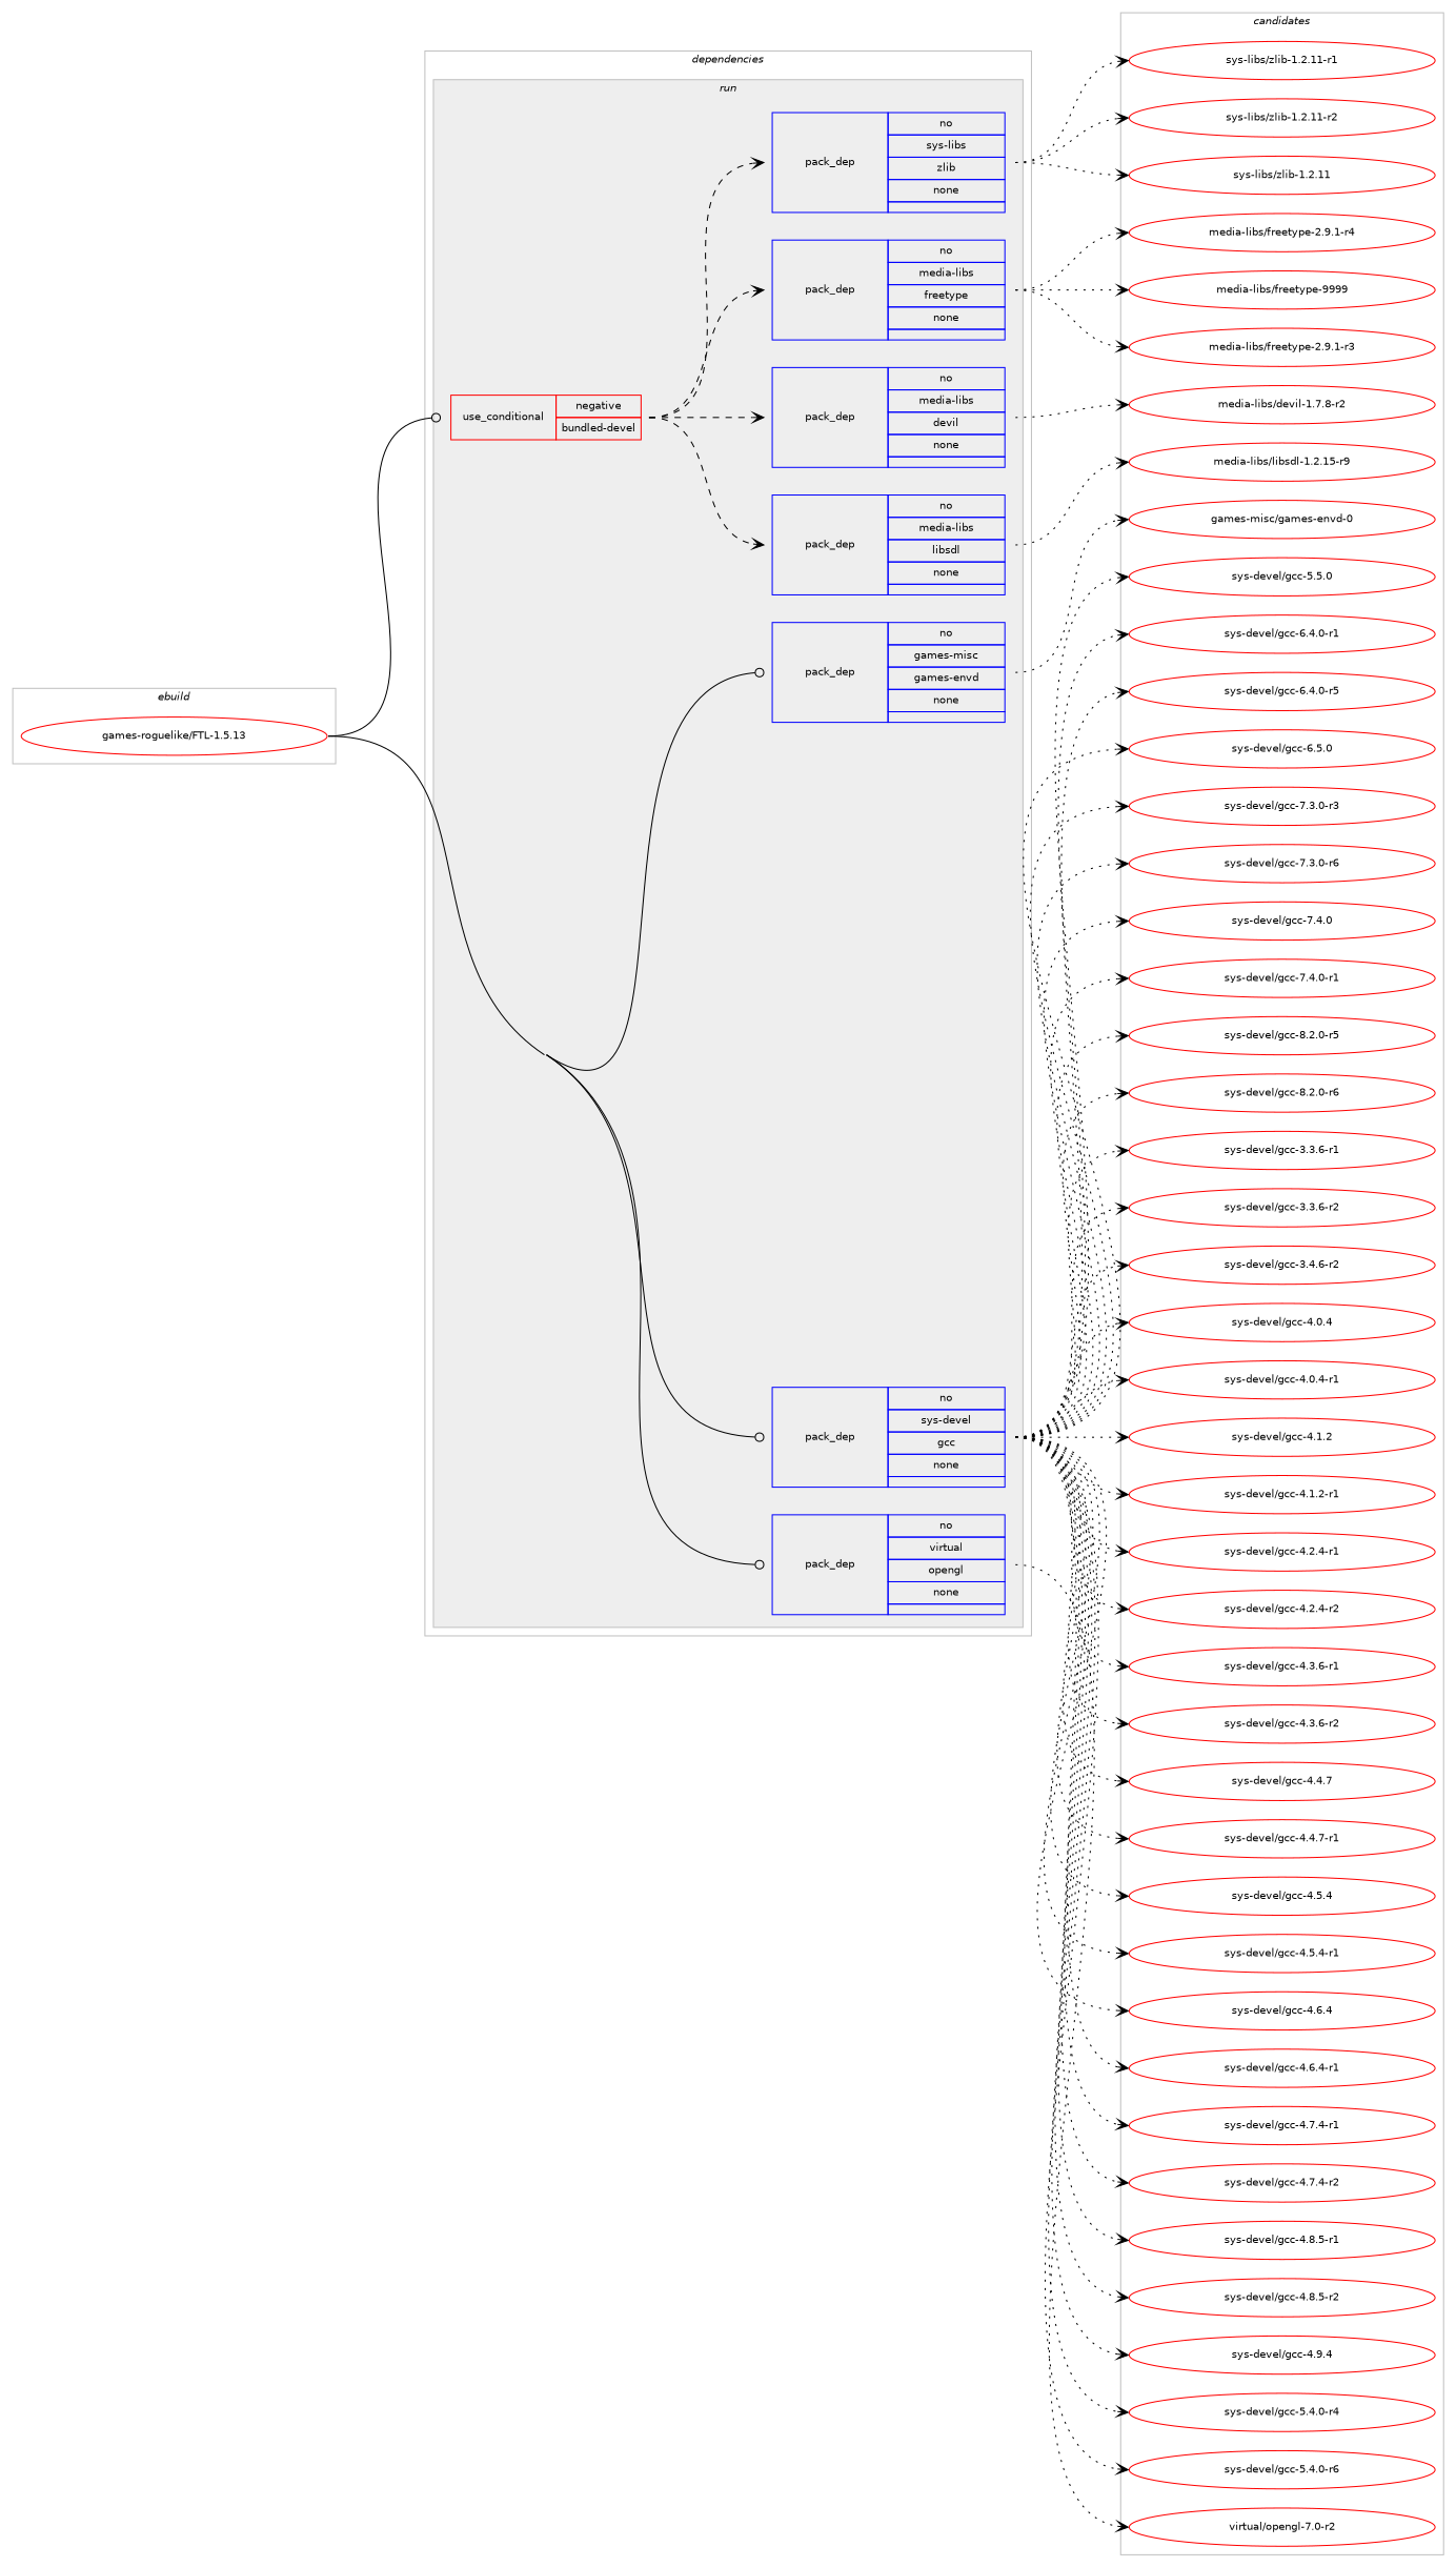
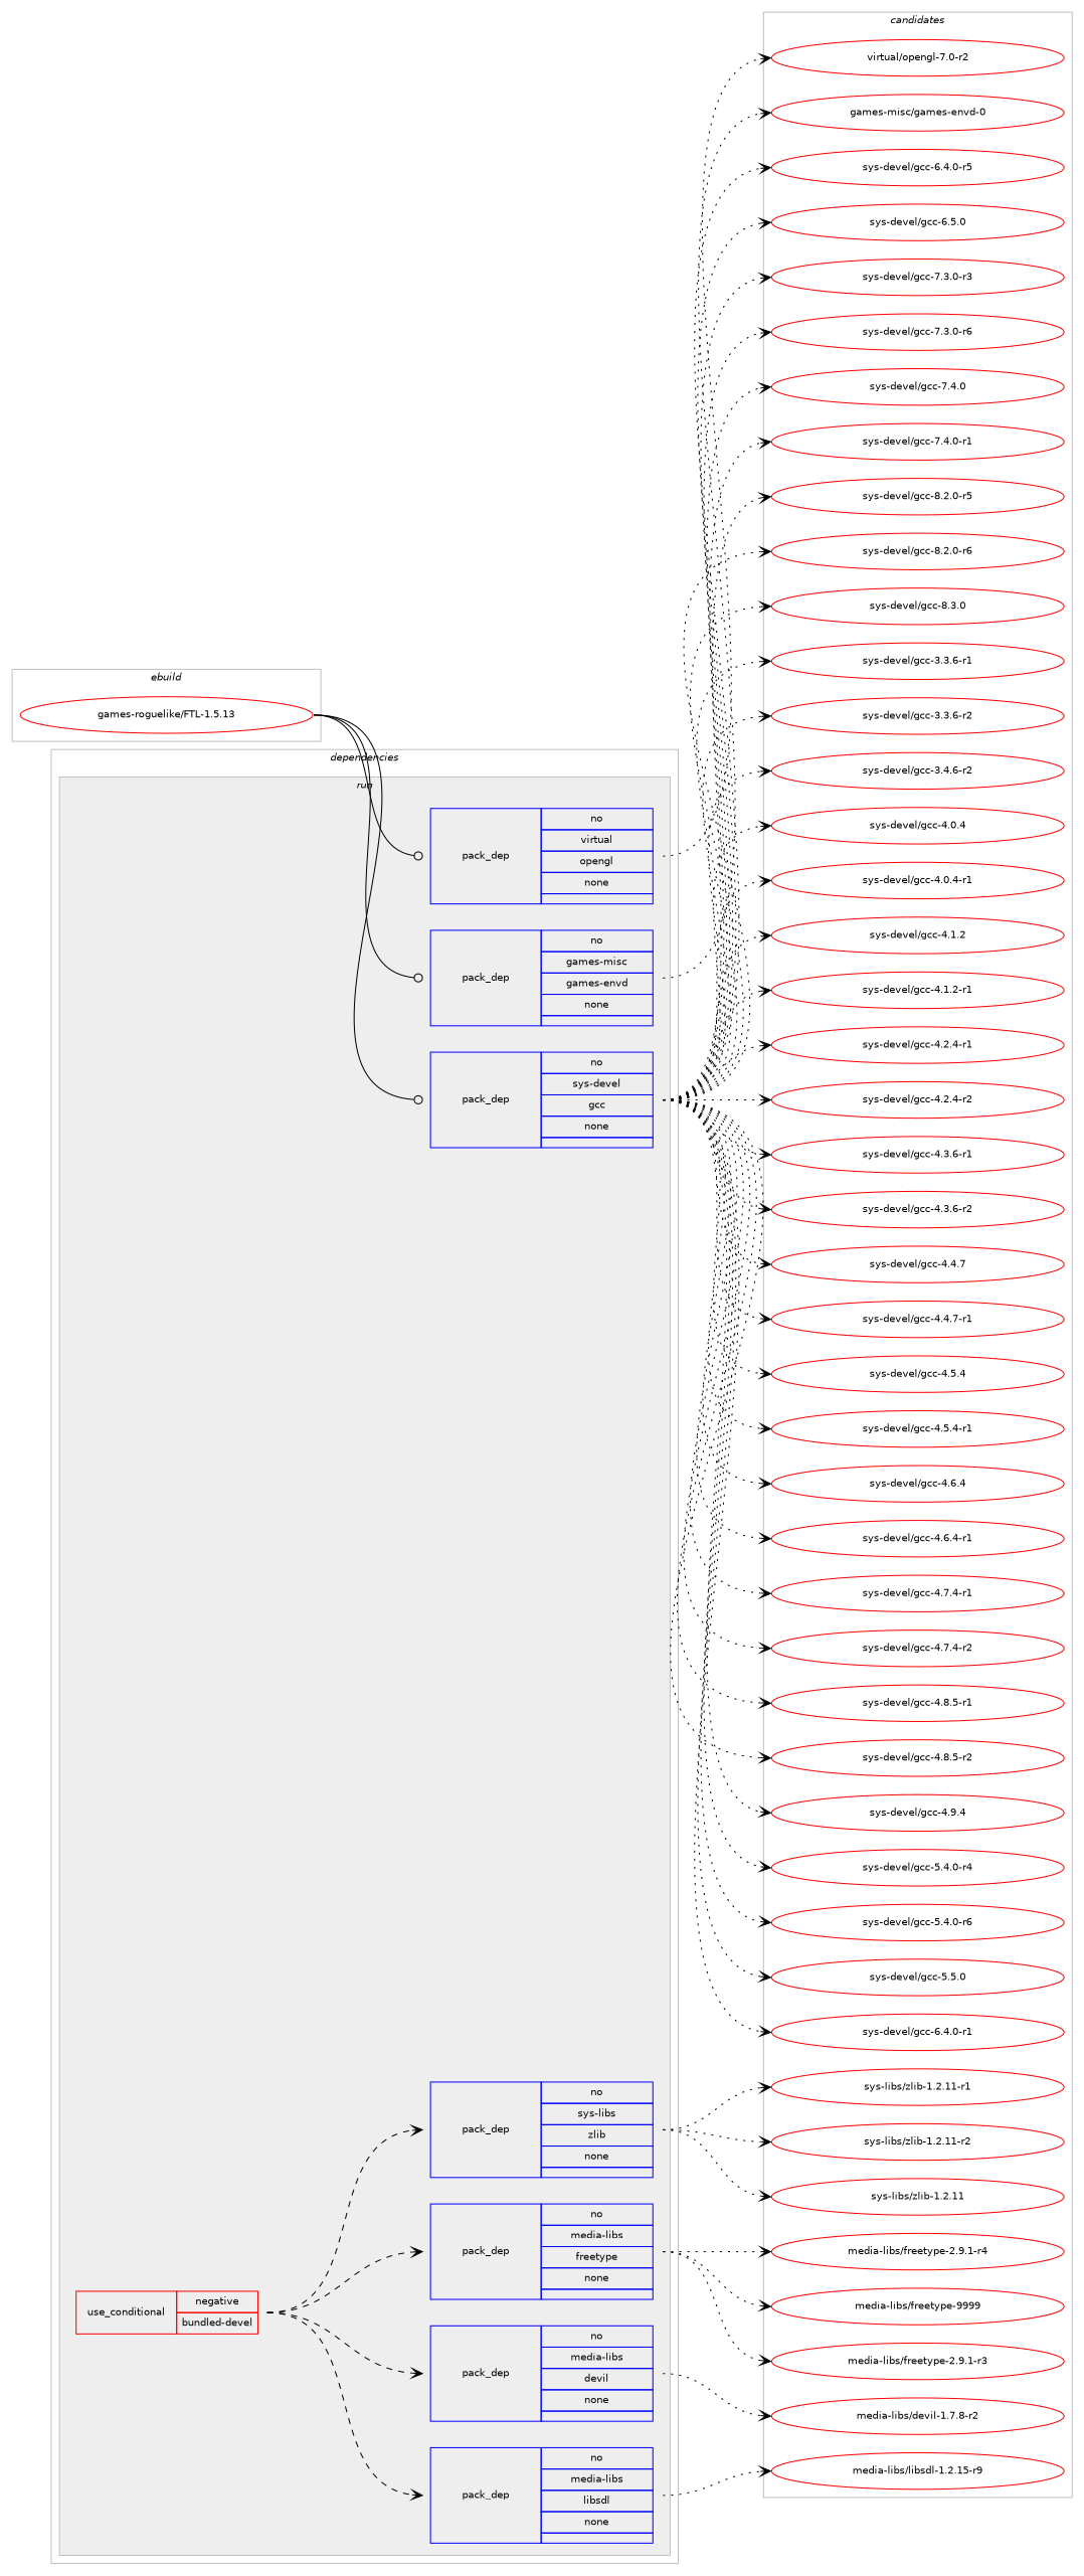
  digraph {
    compound=true
    concentrate=true
    fontname=Helvetica
    fontsize=10
    newrank=true
    rankdir=LR
    ranksep=1.5
    node [color=red fontname=Helvetica fontsize=10]
    edge [arrowhead=vee headport=w style=dotted tailport=e weight=100]
    n1 [label="games-roguelike/FTL-1.5.13" width=4]
    n2 [color=blue label=<<TABLE BORDER="0" CELLBORDER="1" CELLSPACING="0" CELLPADDING="4" WIDTH="220"><TR><TD ROWSPAN="6" CELLPADDING="30">pack_dep</TD></TR><TR><TD WIDTH="110">no</TD></TR><TR><TD>media-libs</TD></TR><TR><TD>libsdl</TD></TR><TR><TD>none</TD></TR><TR><TD></TD></TR></TABLE>> shape=none]
    n3 [color=blue label=<<TABLE BORDER="0" CELLBORDER="1" CELLSPACING="0" CELLPADDING="4" WIDTH="220"><TR><TD ROWSPAN="6" CELLPADDING="30">pack_dep</TD></TR><TR><TD WIDTH="110">no</TD></TR><TR><TD>media-libs</TD></TR><TR><TD>devil</TD></TR><TR><TD>none</TD></TR><TR><TD></TD></TR></TABLE>> shape=none]
    n4 [color=blue label=<<TABLE BORDER="0" CELLBORDER="1" CELLSPACING="0" CELLPADDING="4" WIDTH="220"><TR><TD ROWSPAN="6" CELLPADDING="30">pack_dep</TD></TR><TR><TD WIDTH="110">no</TD></TR><TR><TD>media-libs</TD></TR><TR><TD>freetype</TD></TR><TR><TD>none</TD></TR><TR><TD></TD></TR></TABLE>> shape=none]
    n5 [color=blue label=<<TABLE BORDER="0" CELLBORDER="1" CELLSPACING="0" CELLPADDING="4" WIDTH="220"><TR><TD ROWSPAN="6" CELLPADDING="30">pack_dep</TD></TR><TR><TD WIDTH="110">no</TD></TR><TR><TD>sys-libs</TD></TR><TR><TD>zlib</TD></TR><TR><TD>none</TD></TR><TR><TD></TD></TR></TABLE>> shape=none]
    n6 [label=<<TABLE BORDER="0" CELLBORDER="1" CELLSPACING="0" CELLPADDING="4"><TR><TD ROWSPAN="3" CELLPADDING="10">use_conditional</TD></TR><TR><TD>negative</TD></TR><TR><TD>bundled-devel</TD></TR></TABLE>> shape=none]
    n7 [color=blue label=<<TABLE BORDER="0" CELLBORDER="1" CELLSPACING="0" CELLPADDING="4" WIDTH="220"><TR><TD ROWSPAN="6" CELLPADDING="30">pack_dep</TD></TR><TR><TD WIDTH="110">no</TD></TR><TR><TD>games-misc</TD></TR><TR><TD>games-envd</TD></TR><TR><TD>none</TD></TR><TR><TD></TD></TR></TABLE>> shape=none]
    n8 [color=blue label=<<TABLE BORDER="0" CELLBORDER="1" CELLSPACING="0" CELLPADDING="4" WIDTH="220"><TR><TD ROWSPAN="6" CELLPADDING="30">pack_dep</TD></TR><TR><TD WIDTH="110">no</TD></TR><TR><TD>sys-devel</TD></TR><TR><TD>gcc</TD></TR><TR><TD>none</TD></TR><TR><TD></TD></TR></TABLE>> shape=none]
    n9 [color=blue label=<<TABLE BORDER="0" CELLBORDER="1" CELLSPACING="0" CELLPADDING="4" WIDTH="220"><TR><TD ROWSPAN="6" CELLPADDING="30">pack_dep</TD></TR><TR><TD WIDTH="110">no</TD></TR><TR><TD>virtual</TD></TR><TR><TD>opengl</TD></TR><TR><TD>none</TD></TR><TR><TD></TD></TR></TABLE>> shape=none]
    n10 [label="media-libs/devil-1.7.8-r2" width=4]
    n11 [label="media-libs/freetype-2.9.1-r3" width=4]
    n12 [label="media-libs/freetype-2.9.1-r4" width=4]
    n13 [label="media-libs/freetype-9999" width=4]
    n14 [label="media-libs/libsdl-1.2.15-r9" width=4]
    n15 [label="sys-libs/zlib-1.2.11" width=4]
    n16 [label="sys-libs/zlib-1.2.11-r1" width=4]
    n17 [label="sys-libs/zlib-1.2.11-r2" width=4]
    n18 [label="games-misc/games-envd-0" width=4]
    n19 [label="sys-devel/gcc-3.3.6-r1" width=4]
    n20 [label="sys-devel/gcc-3.3.6-r2" width=4]
    n21 [label="sys-devel/gcc-3.4.6-r2" width=4]
    n22 [label="sys-devel/gcc-4.0.4" width=4]
    n23 [label="sys-devel/gcc-4.0.4-r1" width=4]
    n24 [label="sys-devel/gcc-4.1.2" width=4]
    n25 [label="sys-devel/gcc-4.1.2-r1" width=4]
    n26 [label="sys-devel/gcc-4.2.4-r1" width=4]
    n27 [label="sys-devel/gcc-4.2.4-r2" width=4]
    n28 [label="sys-devel/gcc-4.3.6-r1" width=4]
    n29 [label="sys-devel/gcc-4.3.6-r2" width=4]
    n30 [label="sys-devel/gcc-4.4.7" width=4]
    n31 [label="sys-devel/gcc-4.4.7-r1" width=4]
    n32 [label="sys-devel/gcc-4.5.4" width=4]
    n33 [label="sys-devel/gcc-4.5.4-r1" width=4]
    n34 [label="sys-devel/gcc-4.6.4" width=4]
    n35 [label="sys-devel/gcc-4.6.4-r1" width=4]
    n36 [label="sys-devel/gcc-4.7.4-r1" width=4]
    n37 [label="sys-devel/gcc-4.7.4-r2" width=4]
    n38 [label="sys-devel/gcc-4.8.5-r1" width=4]
    n39 [label="sys-devel/gcc-4.8.5-r2" width=4]
    n40 [label="sys-devel/gcc-4.9.4" width=4]
    n41 [label="sys-devel/gcc-5.4.0-r4" width=4]
    n42 [label="sys-devel/gcc-5.4.0-r6" width=4]
    n43 [label="sys-devel/gcc-5.5.0" width=4]
    n44 [label="sys-devel/gcc-6.4.0-r1" width=4]
    n45 [label="sys-devel/gcc-6.4.0-r5" width=4]
    n46 [label="sys-devel/gcc-6.5.0" width=4]
    n47 [label="sys-devel/gcc-7.3.0-r3" width=4]
    n48 [label="sys-devel/gcc-7.3.0-r6" width=4]
    n49 [label="sys-devel/gcc-7.4.0" width=4]
    n50 [label="sys-devel/gcc-7.4.0-r1" width=4]
    n51 [label="sys-devel/gcc-8.2.0-r5" width=4]
    n52 [label="sys-devel/gcc-8.2.0-r6" width=4]
+   n53 [label="sys-devel/gcc-8.3.0" width=4]
    n54 [label="virtual/opengl-7.0-r2" width=4]
    subgraph cluster_1 {
      color=gray
      label=<<i>ebuild</i>>
      rank=same
      n1
    }
    subgraph cluster_2 {
      color=gray
      label=<<i>dependencies</i>>
      subgraph cluster_3 {
        color=gray
        fillcolor="#eeeeee"
        label=<<i>compile</i>>
        style=filled
      }
      subgraph cluster_4 {
        color=gray
        fillcolor="#eeeeee"
        label=<<i>compile and run</i>>
        style=filled
      }
      subgraph cluster_5 {
        color=gray
        fillcolor="#eeeeee"
        label=<<i>run</i>>
        style=filled
        subgraph sub_6 {
          color=gray
          fillcolor="#eeeeee"
          label=<<i>run</i>>
          style=filled
          n6
          subgraph sub_7 {
            color=gray
            fillcolor="#eeeeee"
            label=<<i>run</i>>
            style=filled
            n2
          }
          subgraph sub_8 {
            color=gray
            fillcolor="#eeeeee"
            label=<<i>run</i>>
            style=filled
            n3
          }
          subgraph sub_9 {
            color=gray
            fillcolor="#eeeeee"
            label=<<i>run</i>>
            style=filled
            n4
          }
          subgraph sub_10 {
            color=gray
            fillcolor="#eeeeee"
            label=<<i>run</i>>
            style=filled
            n5
          }
        }
        subgraph sub_11 {
          color=gray
          fillcolor="#eeeeee"
          label=<<i>run</i>>
          style=filled
          n7
        }
        subgraph sub_12 {
          color=gray
          fillcolor="#eeeeee"
          label=<<i>run</i>>
          style=filled
          n8
        }
        subgraph sub_13 {
          color=gray
          fillcolor="#eeeeee"
          label=<<i>run</i>>
          style=filled
          n9
        }
      }
    }
    subgraph cluster_14 {
      color=gray
      label=<<i>candidates</i>>
      rank=same
      subgraph sub_15 {
        color=black
        label=<<i>candidates</i>>
        nodesep=1
        rank=same
        n10
      }
      subgraph sub_16 {
        color=black
        label=<<i>candidates</i>>
        nodesep=1
        rank=same
        n11
        n12
        n13
      }
      subgraph sub_17 {
        color=black
        label=<<i>candidates</i>>
        nodesep=1
        rank=same
        n14
      }
      subgraph sub_18 {
        color=black
        label=<<i>candidates</i>>
        nodesep=1
        rank=same
        n15
        n16
        n17
      }
      subgraph sub_19 {
        color=black
        label=<<i>candidates</i>>
        nodesep=1
        rank=same
        n18
      }
      subgraph sub_20 {
        color=black
        label=<<i>candidates</i>>
        nodesep=1
        rank=same
        n19
        n20
        n21
        n22
        n23
        n24
        n25
        n26
        n27
        n28
        n29
        n30
        n31
        n32
        n33
        n34
        n35
        n36
        n37
        n38
        n39
        n40
        n41
        n42
        n43
        n44
        n45
        n46
        n47
        n48
        n49
        n50
        n51
        n52
+       n53
      }
      subgraph sub_21 {
        color=black
        label=<<i>candidates</i>>
        nodesep=1
        rank=same
        n54
      }
    }
-   n1 -> n6 [arrowhead=odot style=solid weight=20]
    n1 -> n7 [arrowhead=odot style=solid weight=20]
    n1 -> n8 [arrowhead=odot style=solid weight=20]
    n1 -> n9 [arrowhead=odot style=solid weight=20]
    n2 -> n14
    n3 -> n10
    n4 -> n11
    n4 -> n12
    n4 -> n13
    n5 -> n15
    n5 -> n16
    n5 -> n17
    n6 -> n2 [style=dashed weight=20]
    n6 -> n3 [style=dashed weight=20]
    n6 -> n4 [style=dashed weight=20]
    n6 -> n5 [style=dashed weight=20]
    n7 -> n18
    n8 -> n19
    n8 -> n20
    n8 -> n21
    n8 -> n22
    n8 -> n23
    n8 -> n24
    n8 -> n25
    n8 -> n26
    n8 -> n27
    n8 -> n28
    n8 -> n29
    n8 -> n30
    n8 -> n31
    n8 -> n32
    n8 -> n33
    n8 -> n34
    n8 -> n35
    n8 -> n36
    n8 -> n37
    n8 -> n38
    n8 -> n39
    n8 -> n40
    n8 -> n41
    n8 -> n42
    n8 -> n43
    n8 -> n44
    n8 -> n45
    n8 -> n46
    n8 -> n47
    n8 -> n48
    n8 -> n49
    n8 -> n50
    n8 -> n51
    n8 -> n52
+   n8 -> n53
    n9 -> n54
  }
